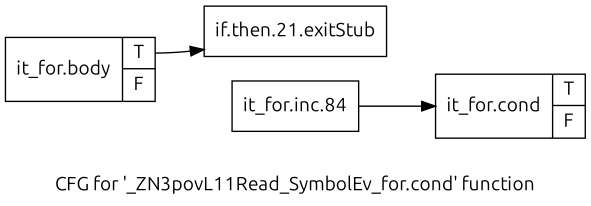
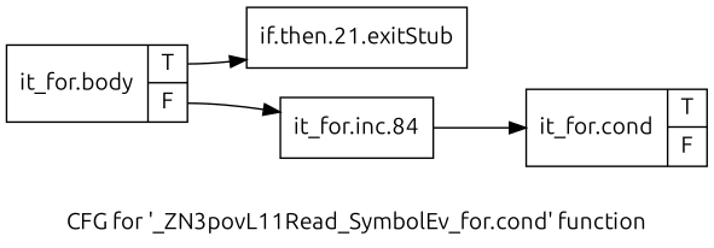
  digraph {
    fontname=Ubuntu
    label="CFG for '_ZN3povL11Read_SymbolEv_for.cond' function"
    rankdir=LR
    node [fontname=Ubuntu shape=record]
    edge [fontname=Ubuntu]
    n1 [label="{it_for.cond|{<s0>T|<s1>F}}"]
    n2 [label="{it_for.body|{<s0>T|<s1>F}}"]
    n3 [label="{if.then.21.exitStub}"]
    n4 [label="{it_for.inc.84}"]
    n2 -> n3 [tailport=s0]
+   n2 -> n4 [tailport=s1]
    n4 -> n1
  }
